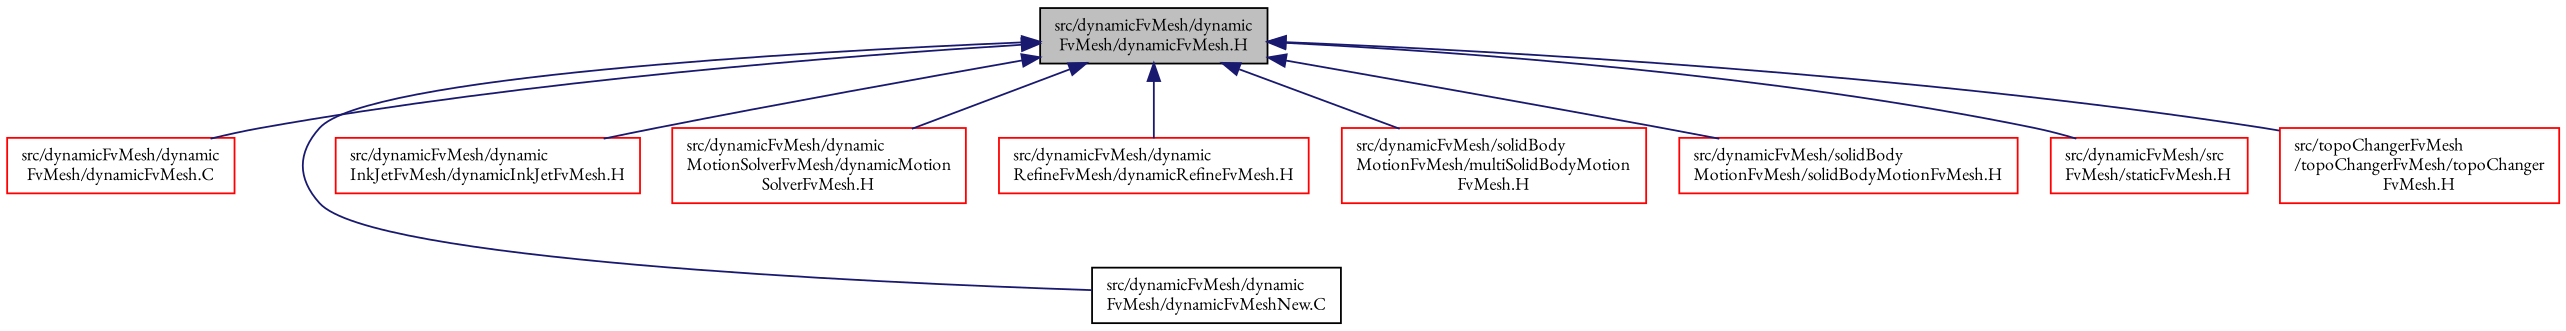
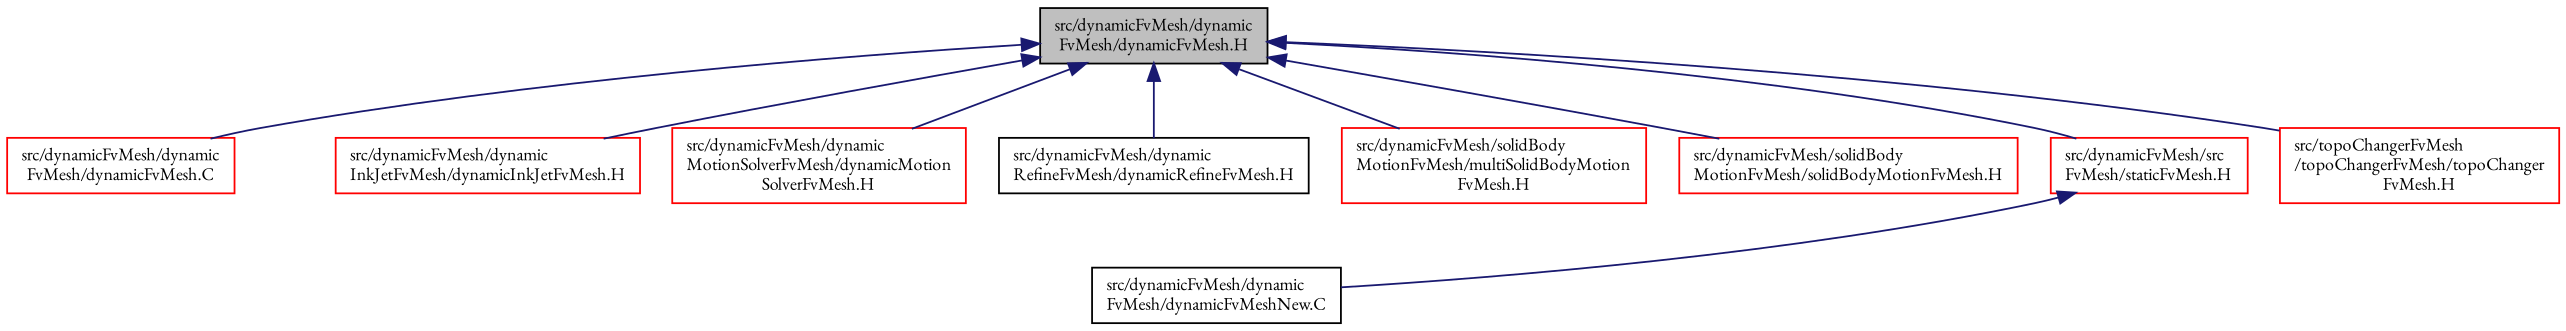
  digraph {
    fontname="EB Garamond"
    node [color=red fontname="EB Garamond" fontsize=10 shape=record]
    edge [color=midnightblue dir=back fontname="EB Garamond" fontsize=10 labelfontname=FreeSans labelfontsize=10 style=solid]
    n1 [color=black fillcolor=grey75 fontcolor=black height=0.2 label="src/dynamicFvMesh/dynamic\lFvMesh/dynamicFvMesh.H" style=filled width=0.4]
    n2 [height=0.2 label="src/dynamicFvMesh/dynamic\lFvMesh/dynamicFvMesh.C" width=0.4]
    n3 [color=black height=0.2 label="src/dynamicFvMesh/dynamic\lFvMesh/dynamicFvMeshNew.C" width=0.4]
    n4 [height=0.2 label="src/dynamicFvMesh/dynamic\lInkJetFvMesh/dynamicInkJetFvMesh.H" width=0.4]
    n5 [height=0.2 label="src/dynamicFvMesh/dynamic\lMotionSolverFvMesh/dynamicMotion\lSolverFvMesh.H" width=0.4]
-   n6 [height=0.2 label="src/dynamicFvMesh/dynamic\lRefineFvMesh/dynamicRefineFvMesh.H" width=0.4]
+   n6 [color=black height=0.2 label="src/dynamicFvMesh/dynamic\lRefineFvMesh/dynamicRefineFvMesh.H" width=0.4]
    n7 [height=0.2 label="src/dynamicFvMesh/solidBody\lMotionFvMesh/multiSolidBodyMotion\lFvMesh.H" width=0.4]
    n8 [height=0.2 label="src/dynamicFvMesh/solidBody\lMotionFvMesh/solidBodyMotionFvMesh.H" width=0.4]
    n9 [height=0.2 label="src/dynamicFvMesh/src\lFvMesh/staticFvMesh.H" width=0.4]
    n10 [height=0.2 label="src/topoChangerFvMesh\l/topoChangerFvMesh/topoChanger\lFvMesh.H" width=0.4]
    n1 -> n2
-   n1 -> n3
+   n9 -> n3
    n1 -> n4
    n1 -> n5
    n1 -> n6
    n1 -> n7
    n1 -> n8
    n1 -> n9
    n1 -> n10
  }
